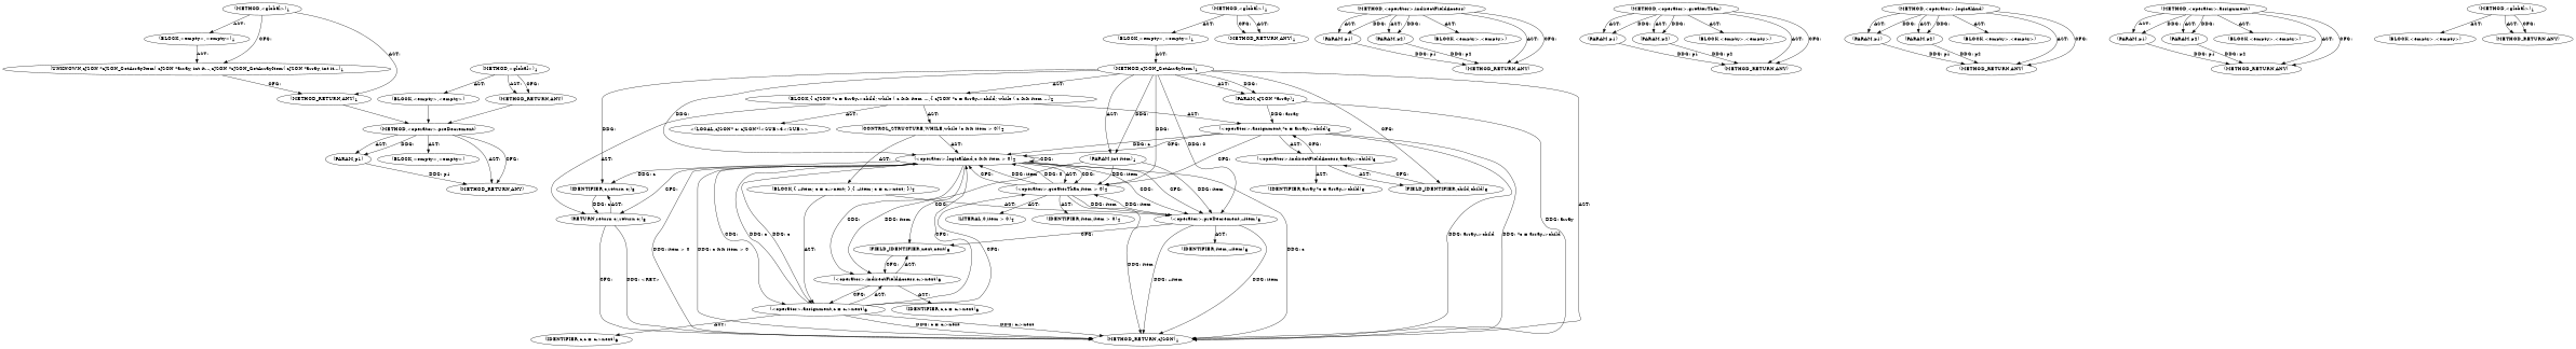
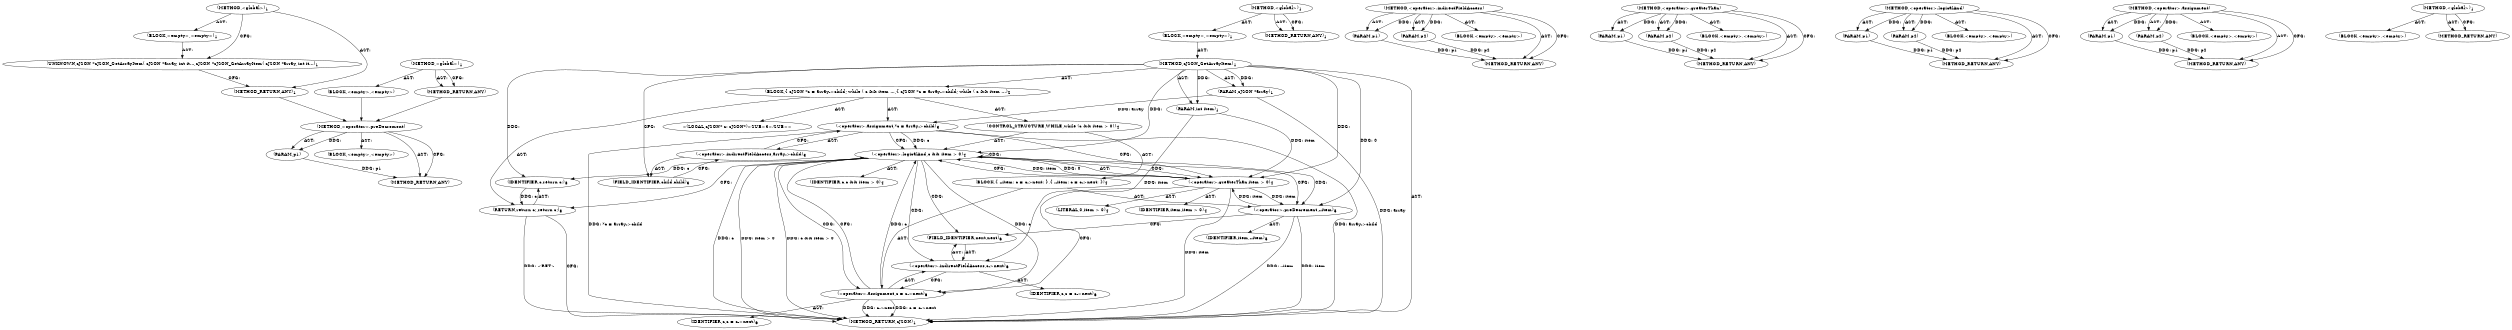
  digraph {
    n1 [label=<(METHOD,&lt;operator&gt;.preDecrement)>]
    n2 [label=<(PARAM,p1)>]
    n3 [label=<(BLOCK,&lt;empty&gt;,&lt;empty&gt;)>]
    n4 [label=<(METHOD_RETURN,ANY)>]
    n5 [label=<(METHOD,&lt;global&gt;)<SUB>1</SUB>>]
    n6 [label=<(BLOCK,&lt;empty&gt;,&lt;empty&gt;)<SUB>1</SUB>>]
    n7 [label=<(METHOD_RETURN,ANY)<SUB>1</SUB>>]
    n8 [label=<(METHOD,cJSON_GetArrayItem)<SUB>1</SUB>>]
    n9 [label=<(PARAM,cJSON *array)<SUB>1</SUB>>]
    n10 [label=<(PARAM,int item)<SUB>1</SUB>>]
    n11 [label=<(BLOCK,{ 	cJSON *c = array-&gt;child; 	while ( c &amp;&amp; item ...,{ 	cJSON *c = array-&gt;child; 	while ( c &amp;&amp; item ...)<SUB>2</SUB>>]
    n12 [label=<(FIELD_IDENTIFIER,child,child)<SUB>3</SUB>>]
    n13 [label=<(&lt;operator&gt;.logicalAnd,c &amp;&amp; item &gt; 0)<SUB>4</SUB>>]
    n14 [label=<(&lt;operator&gt;.greaterThan,item &gt; 0)<SUB>4</SUB>>]
    n15 [label=<(&lt;operator&gt;.preDecrement,--item)<SUB>5</SUB>>]
    n16 [label=<(IDENTIFIER,c,return c;)<SUB>8</SUB>>]
    n17 [label=<(METHOD_RETURN,cJSON)<SUB>1</SUB>>]
    n18 [label=<(&lt;operator&gt;.assignment,*c = array-&gt;child)<SUB>3</SUB>>]
    n19 [label=<(&lt;operator&gt;.indirectFieldAccess,c-&gt;next)<SUB>6</SUB>>]
    n20 [label="<(LOCAL,cJSON* c: cJSON*)<SUB>3</SUB>>"]
    n21 [label=<(CONTROL_STRUCTURE,WHILE,while (c &amp;&amp; item &gt; 0))<SUB>4</SUB>>]
    n22 [label=<(RETURN,return c;,return c;)<SUB>8</SUB>>]
    n23 [label=<(&lt;operator&gt;.indirectFieldAccess,array-&gt;child)<SUB>3</SUB>>]
+   n24 [label=<(IDENTIFIER,c,c &amp;&amp; item &gt; 0)<SUB>4</SUB>>]
    n25 [label=<(&lt;operator&gt;.assignment,c = c-&gt;next)<SUB>6</SUB>>]
    n26 [label=<(FIELD_IDENTIFIER,next,next)<SUB>6</SUB>>]
    n27 [label=<(IDENTIFIER,item,item &gt; 0)<SUB>4</SUB>>]
    n28 [label=<(LITERAL,0,item &gt; 0)<SUB>4</SUB>>]
    n29 [label=<(IDENTIFIER,item,--item)<SUB>5</SUB>>]
    n30 [label=<(BLOCK,{ 		--item; 		c = c-&gt;next; 	},{ 		--item; 		c = c-&gt;next; 	})<SUB>4</SUB>>]
-   n31 [label=<(IDENTIFIER,array,*c = array-&gt;child)<SUB>3</SUB>>]
    n32 [label=<(IDENTIFIER,c,c = c-&gt;next)<SUB>6</SUB>>]
    n33 [label=<(IDENTIFIER,c,c = c-&gt;next)<SUB>6</SUB>>]
    n34 [label=<(METHOD,&lt;operator&gt;.indirectFieldAccess)>]
    n35 [label=<(PARAM,p1)>]
    n36 [label=<(PARAM,p2)>]
    n37 [label=<(BLOCK,&lt;empty&gt;,&lt;empty&gt;)>]
    n38 [label=<(METHOD_RETURN,ANY)>]
    n39 [label=<(METHOD,&lt;operator&gt;.greaterThan)>]
    n40 [label=<(PARAM,p1)>]
    n41 [label=<(PARAM,p2)>]
    n42 [label=<(BLOCK,&lt;empty&gt;,&lt;empty&gt;)>]
    n43 [label=<(METHOD_RETURN,ANY)>]
    n44 [label=<(METHOD,&lt;operator&gt;.logicalAnd)>]
    n45 [label=<(PARAM,p1)>]
    n46 [label=<(PARAM,p2)>]
    n47 [label=<(BLOCK,&lt;empty&gt;,&lt;empty&gt;)>]
    n48 [label=<(METHOD_RETURN,ANY)>]
    n49 [label=<(METHOD,&lt;operator&gt;.assignment)>]
    n50 [label=<(PARAM,p1)>]
    n51 [label=<(PARAM,p2)>]
    n52 [label=<(BLOCK,&lt;empty&gt;,&lt;empty&gt;)>]
    n53 [label=<(METHOD_RETURN,ANY)>]
    n54 [label=<(METHOD,&lt;global&gt;)<SUB>1</SUB>>]
    n55 [label=<(BLOCK,&lt;empty&gt;,&lt;empty&gt;)>]
    n56 [label=<(METHOD_RETURN,ANY)>]
    n57 [label=<(METHOD,&lt;global&gt;)<SUB>1</SUB>>]
    n58 [label=<(BLOCK,&lt;empty&gt;,&lt;empty&gt;)<SUB>1</SUB>>]
    n59 [label=<(UNKNOWN,cJSON *cJSON_GetArrayItem( cJSON *array, int it...,cJSON *cJSON_GetArrayItem( cJSON *array, int it...)<SUB>1</SUB>>]
    n60 [label=<(METHOD_RETURN,ANY)<SUB>1</SUB>>]
    n61 [label=<(METHOD,&lt;global&gt;)<SUB>1</SUB>>]
    n62 [label=<(BLOCK,&lt;empty&gt;,&lt;empty&gt;)>]
    n63 [label=<(METHOD_RETURN,ANY)>]
    n1 -> n2 [label="AST: "]
    n1 -> n2 [label="DDG: "]
    n1 -> n3 [label="AST: "]
    n1 -> n4 [label="AST: "]
    n1 -> n4 [label="CFG: "]
    n2 -> n4 [label="DDG: p1"]
    n5 -> n6 [label="AST: "]
    n5 -> n7 [label="AST: "]
    n5 -> n7 [label="CFG: "]
    n6 -> n8 [label="AST: "]
    n8 -> n9 [label="AST: "]
    n8 -> n9 [label="DDG: "]
    n8 -> n10 [label="AST: "]
    n8 -> n10 [label="DDG: "]
    n8 -> n11 [label="AST: "]
    n8 -> n12 [label="CFG: "]
    n8 -> n13 [label="DDG: "]
    n8 -> n14 [label="DDG: "]
    n8 -> n15 [label="DDG: 0"]
    n8 -> n16 [label="DDG: "]
    n8 -> n17 [label="AST: "]
    n9 -> n17 [label="DDG: array"]
    n9 -> n18 [label="DDG: array"]
    n10 -> n14 [label="DDG: item"]
-   n10 -> n15 [label="DDG: item"]
    n10 -> n19 [label="DDG: item"]
    n11 -> n18 [label="AST: "]
    n11 -> n20 [label="AST: "]
    n11 -> n21 [label="AST: "]
    n11 -> n22 [label="AST: "]
    n12 -> n23 [label="CFG: "]
    n13 -> n13 [label="CDG: "]
    n13 -> n14 [label="AST: "]
    n13 -> n14 [label="CDG: "]
    n13 -> n15 [label="CFG: "]
    n13 -> n15 [label="CDG: "]
    n13 -> n16 [label="DDG: c"]
    n13 -> n17 [label="DDG: c"]
    n13 -> n17 [label="DDG: item &gt; 0"]
    n13 -> n17 [label="DDG: c &amp;&amp; item &gt; 0"]
    n13 -> n19 [label="CDG: "]
    n13 -> n22 [label="CFG: "]
+   n13 -> n24 [label="AST: "]
    n13 -> n25 [label="DDG: c"]
    n13 -> n25 [label="CDG: "]
    n13 -> n26 [label="CDG: "]
    n14 -> n13 [label="CFG: "]
    n14 -> n13 [label="DDG: item"]
    n14 -> n13 [label="DDG: 0"]
    n14 -> n15 [label="DDG: item"]
    n14 -> n17 [label="DDG: item"]
    n14 -> n27 [label="AST: "]
    n14 -> n28 [label="AST: "]
    n15 -> n14 [label="DDG: item"]
    n15 -> n17 [label="DDG: item"]
    n15 -> n17 [label="DDG: --item"]
    n15 -> n26 [label="CFG: "]
    n15 -> n29 [label="AST: "]
    n16 -> n22 [label="DDG: c"]
    n18 -> n13 [label="CFG: "]
    n18 -> n13 [label="DDG: c"]
    n18 -> n14 [label="CFG: "]
    n18 -> n17 [label="DDG: array-&gt;child"]
    n18 -> n17 [label="DDG: *c = array-&gt;child"]
    n18 -> n23 [label="AST: "]
    n19 -> n25 [label="CFG: "]
    n19 -> n26 [label="AST: "]
    n19 -> n33 [label="AST: "]
    n21 -> n13 [label="AST: "]
    n21 -> n30 [label="AST: "]
    n22 -> n16 [label="AST: "]
    n22 -> n17 [label="CFG: "]
    n22 -> n17 [label="DDG: &lt;RET&gt;"]
    n23 -> n12 [label="AST: "]
    n23 -> n18 [label="CFG: "]
-   n23 -> n31 [label="AST: "]
    n25 -> n13 [label="CFG: "]
    n25 -> n13 [label="DDG: c"]
-   n25 -> n14 [label="CFG: "]
+   n14 -> n25 [label="CFG: "]
    n25 -> n17 [label="DDG: c-&gt;next"]
    n25 -> n17 [label="DDG: c = c-&gt;next"]
    n25 -> n19 [label="AST: "]
    n25 -> n32 [label="AST: "]
-   n26 -> n19 [label="CFG: "]
+   n26 -> n19 [label="AST: "]
    n30 -> n15 [label="AST: "]
    n30 -> n25 [label="AST: "]
    n34 -> n35 [label="AST: "]
    n34 -> n35 [label="DDG: "]
    n34 -> n36 [label="AST: "]
    n34 -> n36 [label="DDG: "]
    n34 -> n37 [label="AST: "]
    n34 -> n38 [label="AST: "]
    n34 -> n38 [label="CFG: "]
    n35 -> n38 [label="DDG: p1"]
    n36 -> n38 [label="DDG: p2"]
    n39 -> n40 [label="AST: "]
    n39 -> n40 [label="DDG: "]
    n39 -> n41 [label="AST: "]
    n39 -> n41 [label="DDG: "]
    n39 -> n42 [label="AST: "]
    n39 -> n43 [label="AST: "]
    n39 -> n43 [label="CFG: "]
    n40 -> n43 [label="DDG: p1"]
    n41 -> n43 [label="DDG: p2"]
    n44 -> n45 [label="AST: "]
    n44 -> n45 [label="DDG: "]
    n44 -> n46 [label="AST: "]
    n44 -> n46 [label="DDG: "]
    n44 -> n47 [label="AST: "]
    n44 -> n48 [label="AST: "]
    n44 -> n48 [label="CFG: "]
    n45 -> n48 [label="DDG: p1"]
    n46 -> n48 [label="DDG: p2"]
    n49 -> n50 [label="AST: "]
    n49 -> n50 [label="DDG: "]
    n49 -> n51 [label="AST: "]
    n49 -> n51 [label="DDG: "]
    n49 -> n52 [label="AST: "]
    n49 -> n53 [label="AST: "]
    n49 -> n53 [label="CFG: "]
    n50 -> n53 [label="DDG: p1"]
    n51 -> n53 [label="DDG: p2"]
    n54 -> n55 [label="AST: "]
    n54 -> n56 [label="AST: "]
    n54 -> n56 [label="CFG: "]
    n57 -> n58 [label="AST: "]
    n57 -> n59 [label="CFG: "]
    n57 -> n60 [label="AST: "]
    n58 -> n59 [label="AST: "]
    n59 -> n60 [label="CFG: "]
    n60 -> n1
    n61 -> n62 [label="AST: "]
    n61 -> n63 [label="AST: "]
    n61 -> n63 [label="CFG: "]
    n62 -> n1
    n63 -> n1
  }
